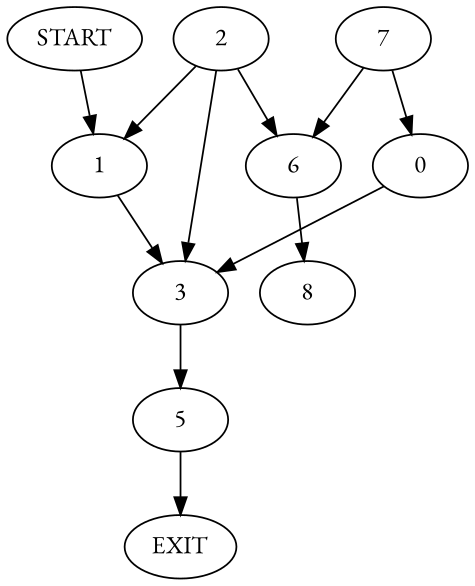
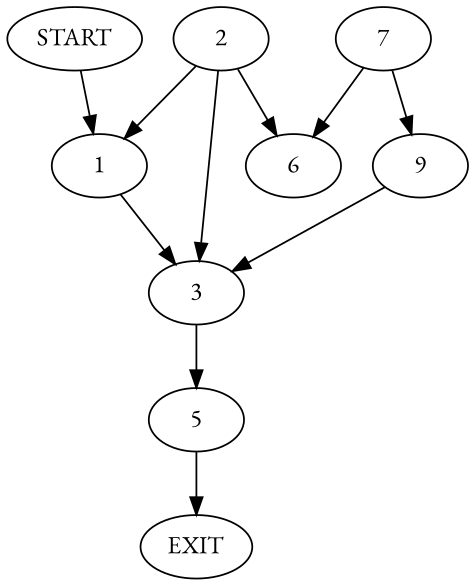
  digraph {
    fontname="EB Garamond"
    node [fontname="EB Garamond"]
    edge [fontname="EB Garamond"]
    n1 [label=START]
    1
    3
    n4 [label=EXIT]
    2
    6
    5
-   8
    7
-   9 [label=0]
+   9
    n1 -> 1
    1 -> 3
    3 -> 5
    2 -> 1
    2 -> 3
    2 -> 6
-   6 -> 8
    5 -> n4
    7 -> 6
    7 -> 9
    9 -> 3
  }
